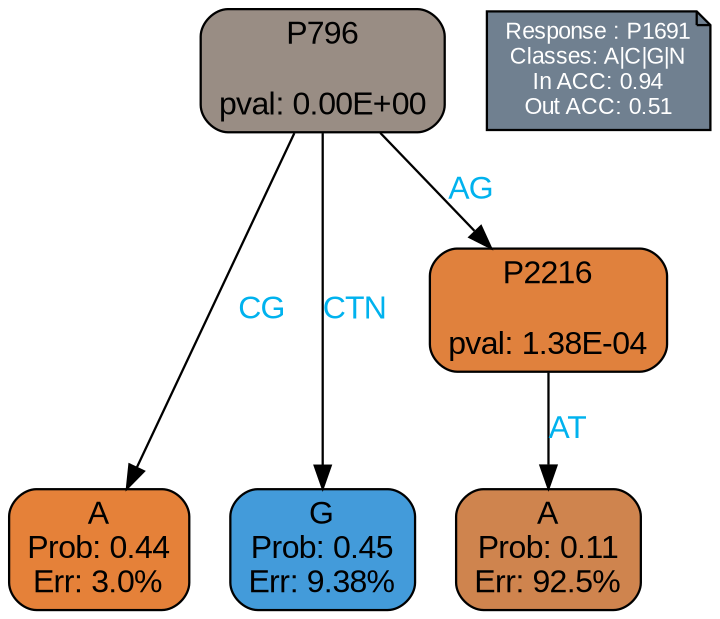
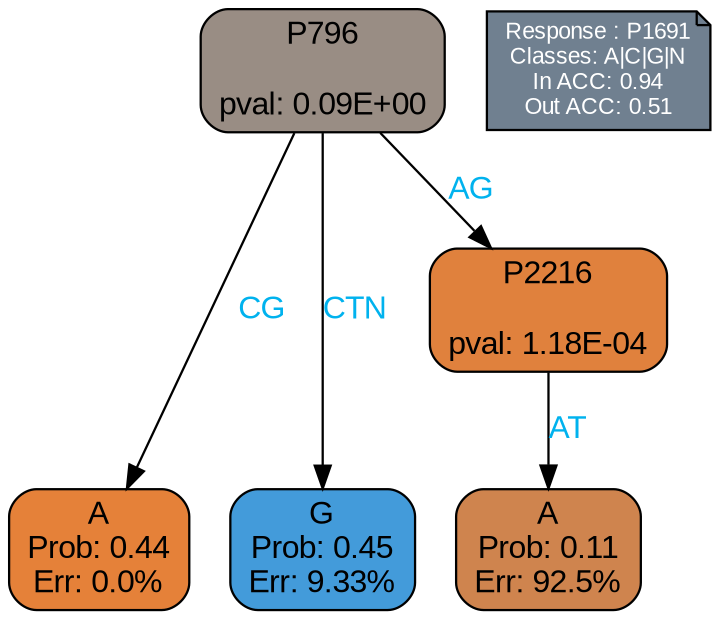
  digraph {
    fontname="Liberation Sans"
    ranksep=equally
    splines=polylines
    node [color=black fontname="Liberation Sans" shape=box style="filled, rounded"]
    edge [fontcolor=deepskyblue2 fontname="Liberation Sans"]
    n1 [fillcolor="#cf844e" label="A\nProb: 0.11\nErr: 92.5%"]
-   n2 [fillcolor="#e58139" label="A\nProb: 0.44\nErr: 3.0%"]
-   n3 [fillcolor="#439bda" label="G\nProb: 0.45\nErr: 9.38%"]
+   n2 [fillcolor="#e58139" label="A\nProb: 0.44\nErr: 0.0%"]
+   n3 [fillcolor="#439bda" label="G\nProb: 0.45\nErr: 9.33%"]
    n4 [align=left fillcolor=slategray fontcolor=white fontsize=10 label="Response : P1691\nClasses: A|C|G|N\nIn ACC: 0.94\nOut ACC: 0.51\n" shape=note style=filled]
-   n5 [fillcolor="#998d84" label="P796\n\npval: 0.00E+00"]
-   n6 [fillcolor="#e0813d" label="P2216\n\npval: 1.38E-04"]
+   n5 [fillcolor="#998d84" label="P796\n\npval: 0.09E+00"]
+   n6 [fillcolor="#e0813d" label="P2216\n\npval: 1.18E-04"]
    subgraph sub_1 {
      rank=same
      n1
      n2
      n3
    }
    subgraph sub_2 {
      rank=same
      n4
      n5
    }
    n5 -> n2 [label=CG]
    n5 -> n3 [label=CTN]
    n5 -> n6 [label=AG]
    n6 -> n1 [label=AT]
  }
